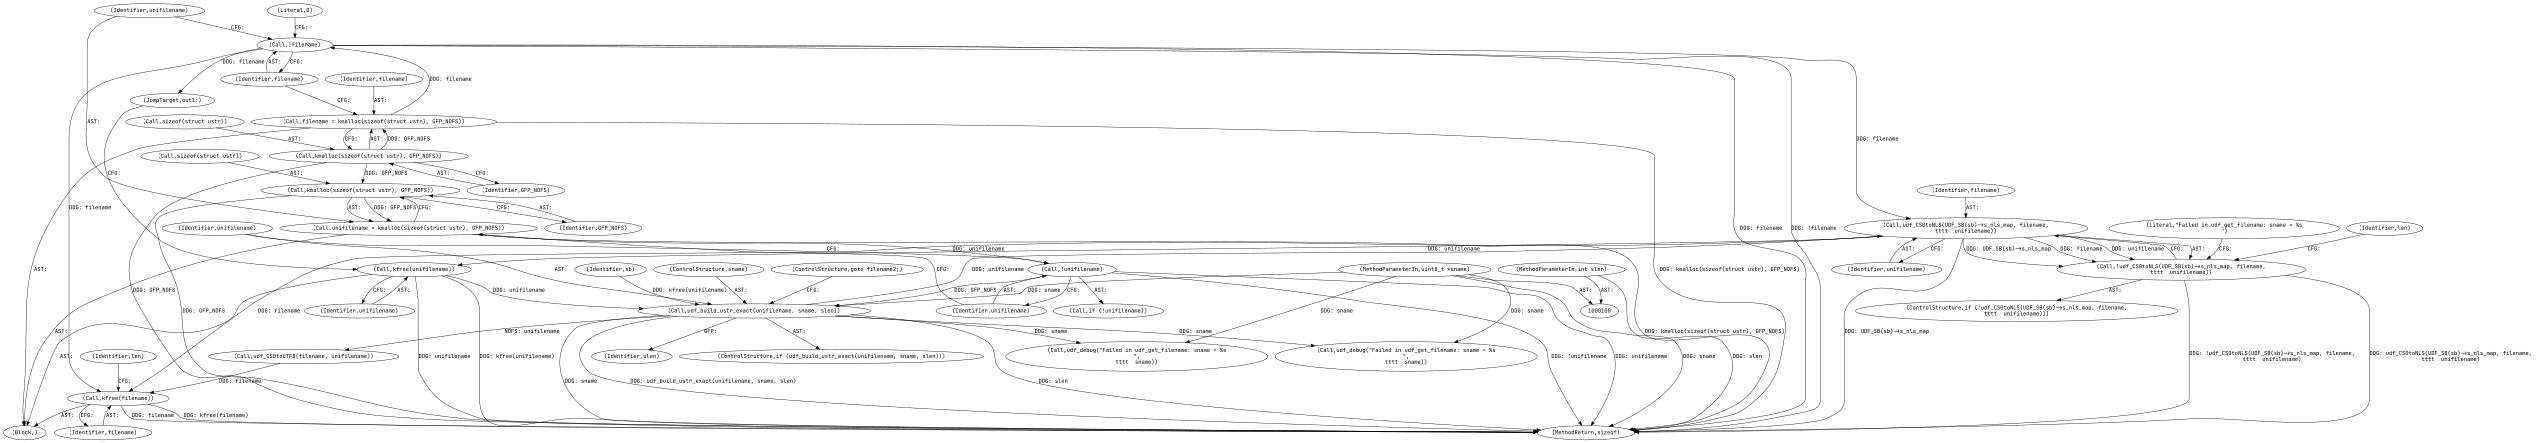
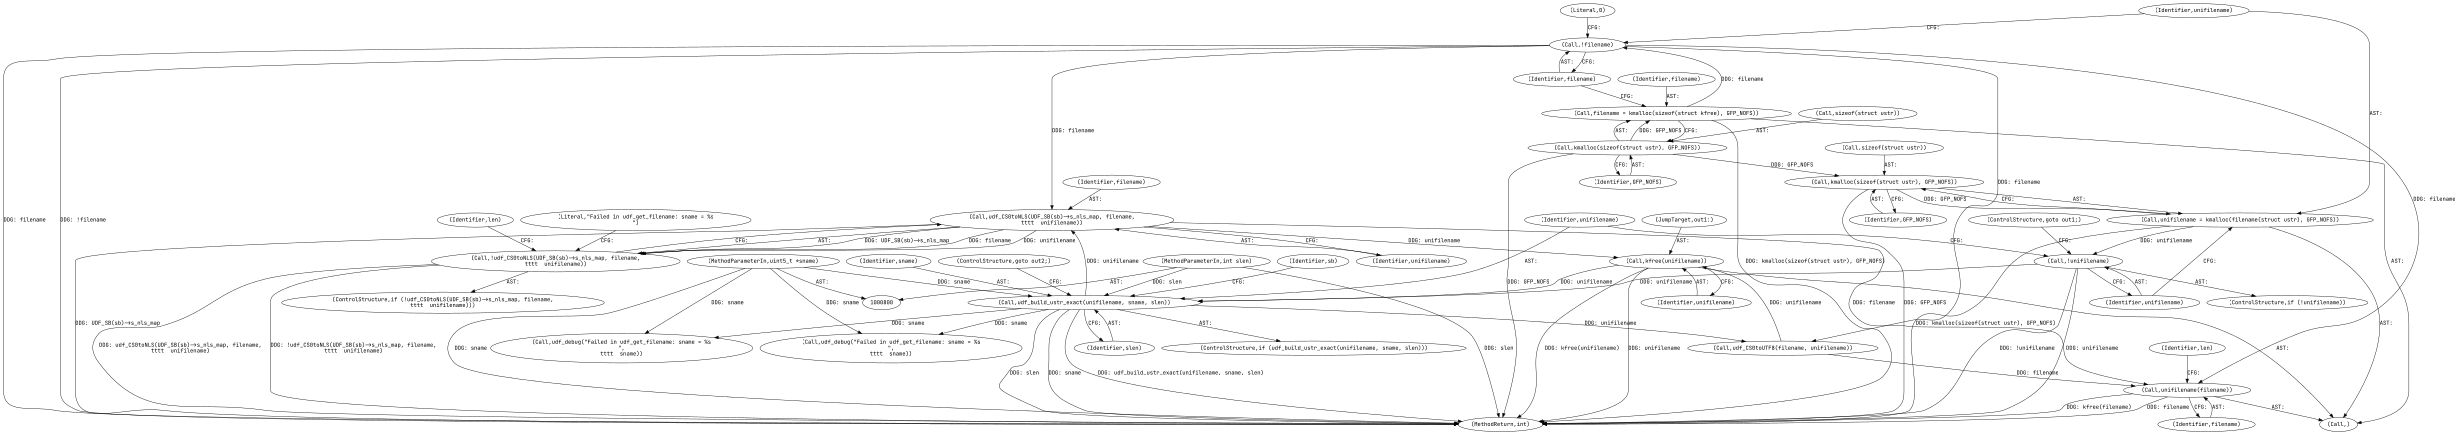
  digraph {
    fontname="JetBrains Mono"
    node [fontname="JetBrains Mono"]
    edge [fontname="JetBrains Mono"]
    n1 [label="(Call,udf_CS0toNLS(UDF_SB(sb)->s_nls_map, filename,\n\t\t\t\t  unifilename))"]
    n2 [label="(Call,!udf_CS0toNLS(UDF_SB(sb)->s_nls_map, filename,\n\t\t\t\t  unifilename))"]
    n3 [label="(Call,kfree(unifilename))"]
-   n4 [label="(Call,kfree(filename))"]
+   n4 [label="(Call,unifilename(filename))"]
    n5 [label="(Identifier,unifilename)"]
-   n6 [label="(MethodReturn,sizeof)"]
+   n6 [label="(MethodReturn,int)"]
    n7 [label="(ControlStructure,if (!udf_CS0toNLS(UDF_SB(sb)->s_nls_map, filename,\n\t\t\t\t  unifilename)))"]
-   n8 [label="(Block,)"]
+   n8 [label="(Call,)"]
    n9 [label="(Call,udf_build_ustr_exact(unifilename, sname, slen))"]
    n10 [label="(Identifier,unifilename)"]
    n11 [label="(Identifier,filename)"]
    n12 [label="(Call,!filename)"]
    n13 [label="(Call,udf_CS0toUTF8(filename, unifilename))"]
    n14 [label="(Identifier,filename)"]
-   n15 [label="(Call,filename = kmalloc(sizeof(struct ustr), GFP_NOFS))"]
+   n15 [label="(Call,filename = kmalloc(sizeof(struct kfree), GFP_NOFS))"]
    n16 [label="(Call,kmalloc(sizeof(struct ustr), GFP_NOFS))"]
    n17 [label="(Call,kmalloc(sizeof(struct ustr), GFP_NOFS))"]
    n18 [label="(Identifier,GFP_NOFS)"]
-   n19 [label="(Call,unifilename = kmalloc(sizeof(struct ustr), GFP_NOFS))"]
+   n19 [label="(Call,unifilename = kmalloc(filename(struct ustr), GFP_NOFS))"]
    n20 [label="(Identifier,GFP_NOFS)"]
    n21 [label="(Call,udf_debug(\"Failed in udf_get_filename: sname = %s\n\",\n\t\t\t\t  sname))"]
    n22 [label="(ControlStructure,if (udf_build_ustr_exact(unifilename, sname, slen)))"]
    n23 [label="(Identifier,slen)"]
    n24 [label="(Call,udf_debug(\"Failed in udf_get_filename: sname = %s\n\",\n\t\t\t\t  sname))"]
    n25 [label="(Call,!unifilename)"]
    n26 [label="(Identifier,unifilename)"]
-   n27 [label="(Call,if (!unifilename))"]
-   n28 [label="(MethodParameterIn,uint8_t *sname)"]
-   1000100
+   n27 [label="(ControlStructure,if (!unifilename))"]
+   n28 [label="(MethodParameterIn,uint5_t *sname)"]
+   1000100 [label=1000800]
    n30 [label="(MethodParameterIn,int slen)"]
    n31 [label="(Call,sizeof(struct ustr))"]
    n32 [label="(Identifier,unifilename)"]
    n33 [label="(Literal,\"Failed in udf_get_filename: sname = %s\n\")"]
    n34 [label="(Identifier,len)"]
    n35 [label="(Literal,0)"]
    n36 [label="(JumpTarget,out1:)"]
    n37 [label="(Identifier,unifilename)"]
    n38 [label="(Identifier,filename)"]
-   n39 [label="(ControlStructure,sname)"]
+   n39 [label="(Identifier,sname)"]
    n40 [label="(Identifier,len)"]
-   n41 [label="(ControlStructure,goto filename2;)"]
+   n41 [label="(ControlStructure,goto out2;)"]
    n42 [label="(Call,sizeof(struct ustr))"]
    n43 [label="(Identifier,filename)"]
    n44 [label="(Identifier,sb)"]
+   n45 [label="(ControlStructure,goto out1;)"]
    n1 -> n2 [label="AST: "]
    n1 -> n2 [label="DDG: UDF_SB(sb)->s_nls_map"]
    n1 -> n2 [label="DDG: filename"]
    n1 -> n2 [label="DDG: unifilename"]
    n1 -> n3 [label="DDG: unifilename"]
    n1 -> n4 [label="DDG: filename"]
    n1 -> n5 [label="CFG: "]
    n1 -> n6 [label="DDG: UDF_SB(sb)->s_nls_map"]
    n2 -> n1 [label="CFG: "]
    n2 -> n6 [label="DDG: udf_CS0toNLS(UDF_SB(sb)->s_nls_map, filename,\n\t\t\t\t  unifilename)"]
    n2 -> n6 [label="DDG: !udf_CS0toNLS(UDF_SB(sb)->s_nls_map, filename,\n\t\t\t\t  unifilename)"]
    n2 -> n7 [label="AST: "]
    n3 -> n6 [label="DDG: kfree(unifilename)"]
    n3 -> n6 [label="DDG: unifilename"]
    n3 -> n8 [label="AST: "]
    n3 -> n9 [label="DDG: unifilename"]
    n3 -> n10 [label="CFG: "]
    n4 -> n6 [label="DDG: filename"]
    n4 -> n6 [label="DDG: kfree(filename)"]
    n4 -> n8 [label="AST: "]
    n4 -> n11 [label="CFG: "]
    n5 -> n1 [label="AST: "]
    n9 -> n1 [label="DDG: unifilename"]
    n9 -> n6 [label="DDG: slen"]
    n9 -> n6 [label="DDG: sname"]
    n9 -> n6 [label="DDG: udf_build_ustr_exact(unifilename, sname, slen)"]
-   n9 -> n13 [label="NOFS: unifilename"]
+   n9 -> n13 [label="DDG: unifilename"]
    n9 -> n21 [label="DDG: sname"]
    n9 -> n22 [label="AST: "]
-   n9 -> n23 [label="GFP: "]
+   n9 -> n23 [label="CFG: "]
    n9 -> n24 [label="DDG: sname"]
    n10 -> n3 [label="AST: "]
    n11 -> n4 [label="AST: "]
    n12 -> n1 [label="DDG: filename"]
    n12 -> n4 [label="DDG: filename"]
    n12 -> n6 [label="DDG: filename"]
    n12 -> n6 [label="DDG: !filename"]
-   n12 -> n36 [label="DDG: filename"]
+   n12 -> n13 [label="DDG: filename"]
    n12 -> n14 [label="CFG: "]
+   n13 -> n3 [label="DDG: unifilename"]
    n13 -> n4 [label="DDG: filename"]
    n14 -> n12 [label="AST: "]
    n14 -> n15 [label="CFG: "]
    n15 -> n6 [label="DDG: kmalloc(sizeof(struct ustr), GFP_NOFS)"]
    n15 -> n8 [label="AST: "]
    n15 -> n12 [label="DDG: filename"]
    n15 -> n16 [label="CFG: "]
    n16 -> n6 [label="DDG: GFP_NOFS"]
    n16 -> n15 [label="AST: "]
    n16 -> n15 [label="DDG: GFP_NOFS"]
    n16 -> n17 [label="DDG: GFP_NOFS"]
    n16 -> n18 [label="CFG: "]
    n17 -> n6 [label="DDG: GFP_NOFS"]
    n17 -> n19 [label="AST: "]
    n17 -> n19 [label="DDG: GFP_NOFS"]
    n17 -> n20 [label="CFG: "]
    n18 -> n16 [label="AST: "]
    n19 -> n6 [label="DDG: kmalloc(sizeof(struct ustr), GFP_NOFS)"]
    n19 -> n8 [label="AST: "]
    n19 -> n17 [label="CFG: "]
    n19 -> n25 [label="DDG: unifilename"]
    n20 -> n17 [label="AST: "]
+   n23 -> n9 [label="AST: "]
    n25 -> n6 [label="DDG: unifilename"]
    n25 -> n6 [label="DDG: !unifilename"]
-   n25 -> n9 [label="DDG: GFP_NOFS"]
+   n25 -> n9 [label="DDG: unifilename"]
    n25 -> n26 [label="CFG: "]
    n25 -> n27 [label="AST: "]
    n26 -> n19 [label="CFG: "]
    n26 -> n25 [label="AST: "]
    n28 -> n6 [label="DDG: sname"]
    n28 -> n9 [label="DDG: sname"]
    n28 -> n21 [label="DDG: sname"]
    n28 -> n24 [label="DDG: sname"]
    n28 -> 1000100 [label="AST: "]
    n30 -> n6 [label="DDG: slen"]
+   n30 -> n9 [label="DDG: slen"]
    n30 -> 1000100 [label="AST: "]
    n31 -> n17 [label="AST: "]
    n32 -> n12 [label="CFG: "]
    n32 -> n19 [label="AST: "]
    n33 -> n2 [label="CFG: "]
    n34 -> n4 [label="CFG: "]
    n35 -> n12 [label="CFG: "]
-   n36 -> n3 [label="CFG: "]
+   n36 -> n3 [label="AST: "]
    n37 -> n9 [label="AST: "]
    n37 -> n25 [label="CFG: "]
    n38 -> n15 [label="AST: "]
    n39 -> n9 [label="AST: "]
    n40 -> n2 [label="CFG: "]
    n41 -> n9 [label="CFG: "]
    n42 -> n16 [label="AST: "]
    n43 -> n1 [label="AST: "]
-   n44 -> n9 [label="DDG: kfree(unifilename)"]
+   n44 -> n9 [label="CFG: "]
+   n45 -> n25 [label="CFG: "]
  }
